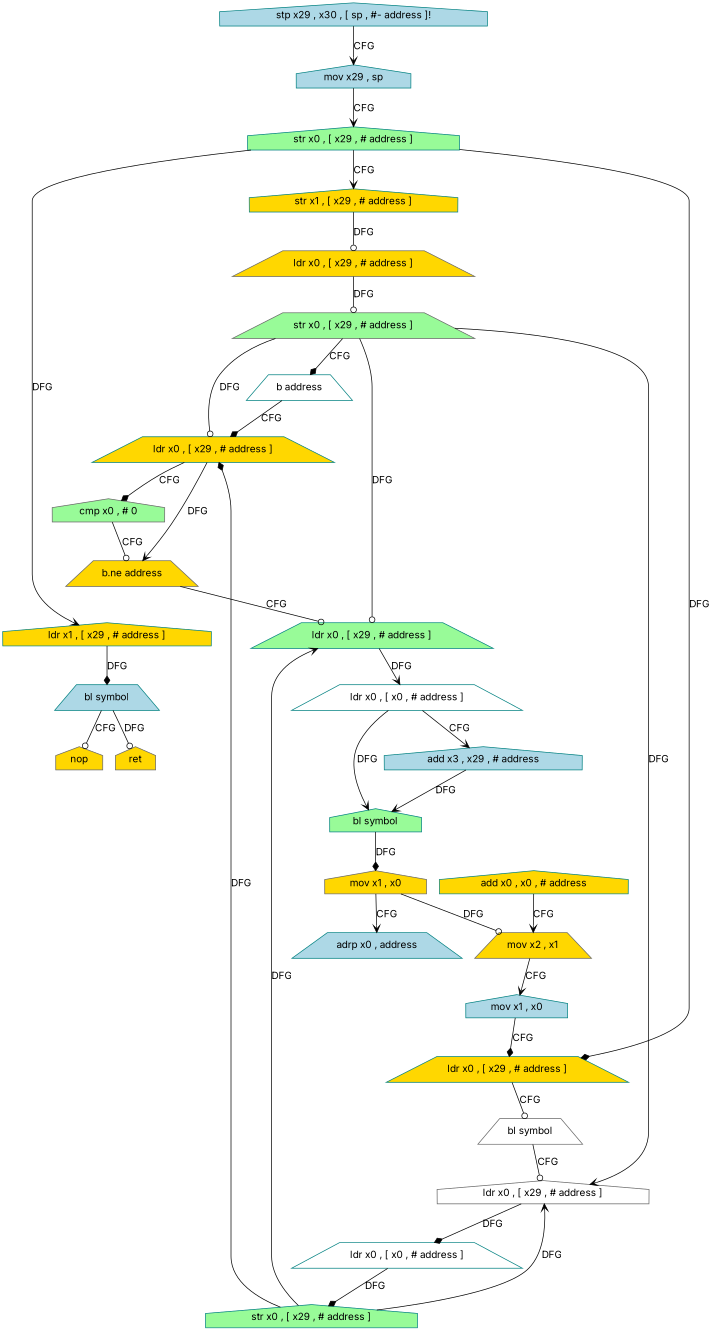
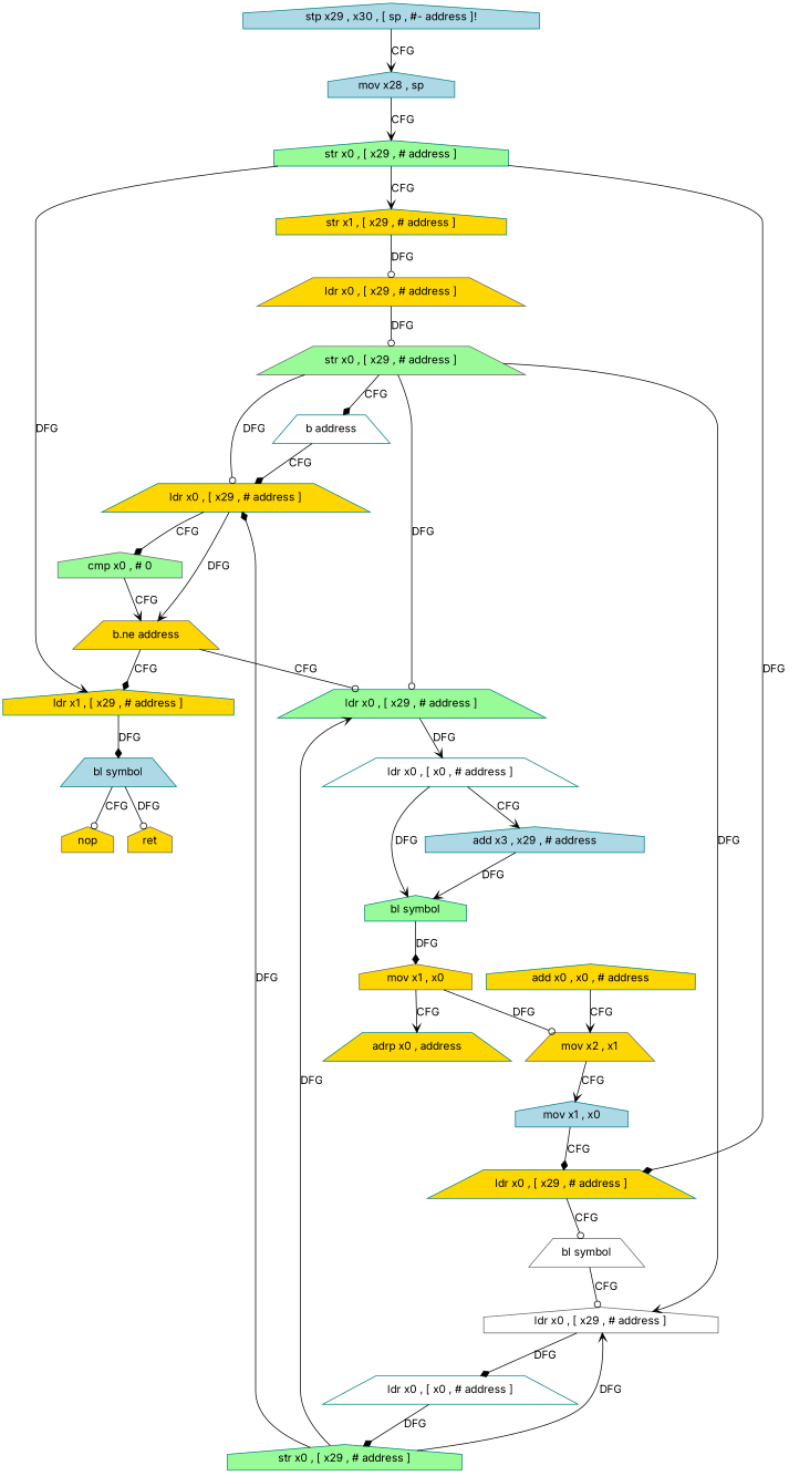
  digraph {
    fontname=Inter
    node [color=teal fillcolor=gold fontname=Inter shape=house style=filled]
    edge [arrowhead=vee fontname=Inter]
    n1 [fillcolor=lightblue label="stp x29 , x30 , [ sp , #- address ]!"]
-   n2 [fillcolor=lightblue label="mov x29 , sp"]
+   n2 [fillcolor=lightblue label="mov x28 , sp"]
    n3 [fillcolor=palegreen label="str x0 , [ x29 , # address ]"]
    n4 [label="str x1 , [ x29 , # address ]"]
    n5 [label="ldr x1 , [ x29 , # address ]"]
    n6 [label="ldr x0 , [ x29 , # address ]" shape=trapezium]
    n7 [color=gray40 label="ldr x0 , [ x29 , # address ]" shape=trapezium]
    n8 [fillcolor=lightblue label="bl symbol" shape=trapezium]
    n9 [color=gray40 fillcolor=white label="bl symbol" shape=trapezium]
    n10 [color=gray40 fillcolor=palegreen label="str x0 , [ x29 , # address ]" shape=trapezium]
    n11 [fillcolor=white label="b address" shape=trapezium]
    n12 [label="ldr x0 , [ x29 , # address ]" shape=trapezium]
    n13 [fillcolor=palegreen label="ldr x0 , [ x29 , # address ]" shape=trapezium]
    n14 [color=gray40 fillcolor=white label="ldr x0 , [ x29 , # address ]"]
    n15 [color=gray40 fillcolor=palegreen label="cmp x0 , # 0"]
    n16 [color=gray40 label="b.ne address" shape=trapezium]
    n17 [fillcolor=white label="ldr x0 , [ x0 , # address ]" shape=trapezium]
    n18 [fillcolor=white label="ldr x0 , [ x0 , # address ]" shape=trapezium]
    n19 [fillcolor=lightblue label="add x3 , x29 , # address"]
    n20 [fillcolor=palegreen label="bl symbol"]
    n21 [color=gray40 label=nop]
    n22 [color=gray40 label=ret]
    n23 [color=gray40 label="mov x1 , x0"]
-   n24 [fillcolor=lightblue label="adrp x0 , address" shape=trapezium]
+   n24 [label="adrp x0 , address" shape=trapezium]
    n25 [color=gray40 label="mov x2 , x1" shape=trapezium]
    n26 [fillcolor=lightblue label="mov x1 , x0"]
    n27 [label="add x0 , x0 , # address"]
    n28 [fillcolor=palegreen label="str x0 , [ x29 , # address ]"]
    n1 -> n2 [label=CFG]
    n2 -> n3 [label=CFG]
    n3 -> n4 [label=CFG]
    n3 -> n5 [label=DFG]
    n3 -> n6 [arrowhead=diamond label=DFG]
    n4 -> n7 [arrowhead=odot label=DFG]
    n5 -> n8 [arrowhead=diamond label=DFG]
    n6 -> n9 [arrowhead=odot label=CFG]
    n7 -> n10 [arrowhead=odot label=DFG]
    n8 -> n21 [arrowhead=odot label=CFG]
    n8 -> n22 [arrowhead=odot label=DFG]
    n9 -> n14 [arrowhead=odot label=CFG]
    n10 -> n11 [arrowhead=diamond label=CFG]
    n10 -> n12 [arrowhead=odot label=DFG]
    n10 -> n13 [arrowhead=odot label=DFG]
    n10 -> n14 [label=DFG]
    n11 -> n12 [arrowhead=diamond label=CFG]
    n12 -> n15 [arrowhead=diamond label=CFG]
    n12 -> n16 [label=DFG]
    n13 -> n17 [label=DFG]
    n14 -> n18 [arrowhead=diamond label=DFG]
-   n15 -> n16 [arrowhead=odot label=CFG]
+   n15 -> n16 [label=CFG]
+   n16 -> n5 [arrowhead=diamond label=CFG]
    n16 -> n13 [arrowhead=odot label=CFG]
    n17 -> n19 [label=CFG]
    n17 -> n20 [label=DFG]
    n18 -> n28 [arrowhead=diamond label=DFG]
    n19 -> n20 [label=DFG]
    n20 -> n23 [arrowhead=diamond label=DFG]
    n23 -> n24 [label=CFG]
    n23 -> n25 [arrowhead=odot label=DFG]
    n25 -> n26 [label=CFG]
    n26 -> n6 [arrowhead=diamond label=CFG]
    n27 -> n25 [label=CFG]
    n28 -> n12 [arrowhead=diamond label=DFG]
    n28 -> n13 [label=DFG]
    n28 -> n14 [label=DFG]
  }
